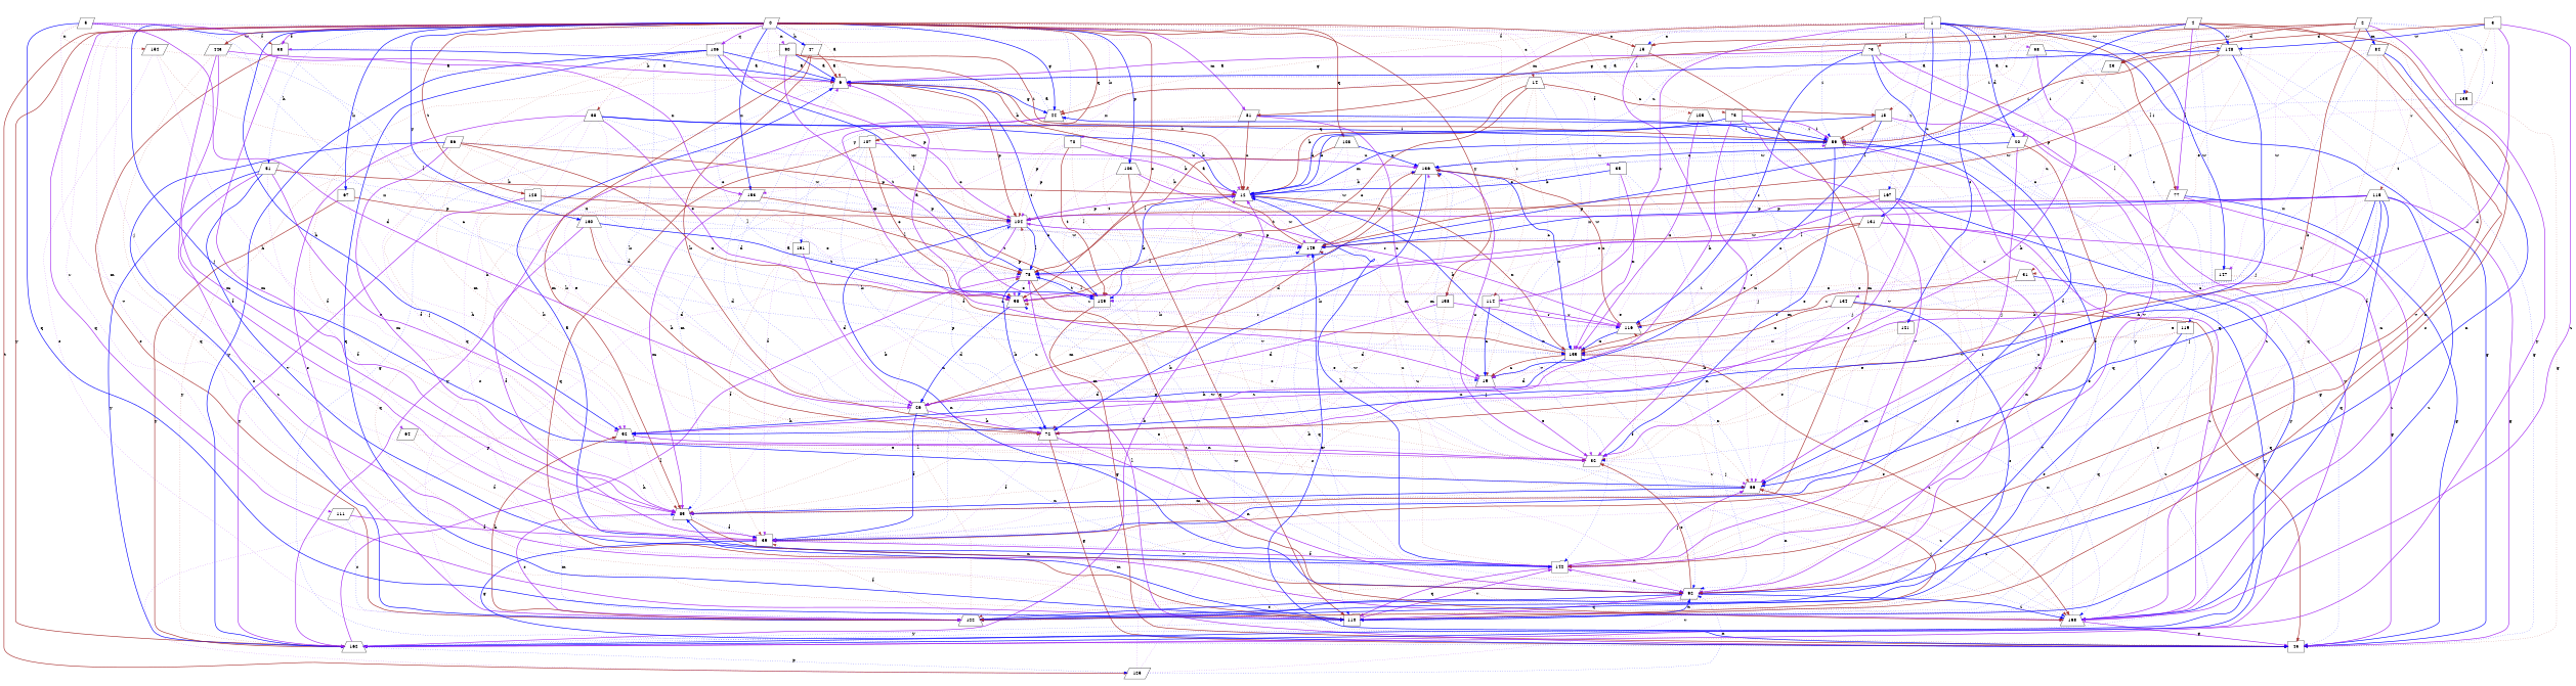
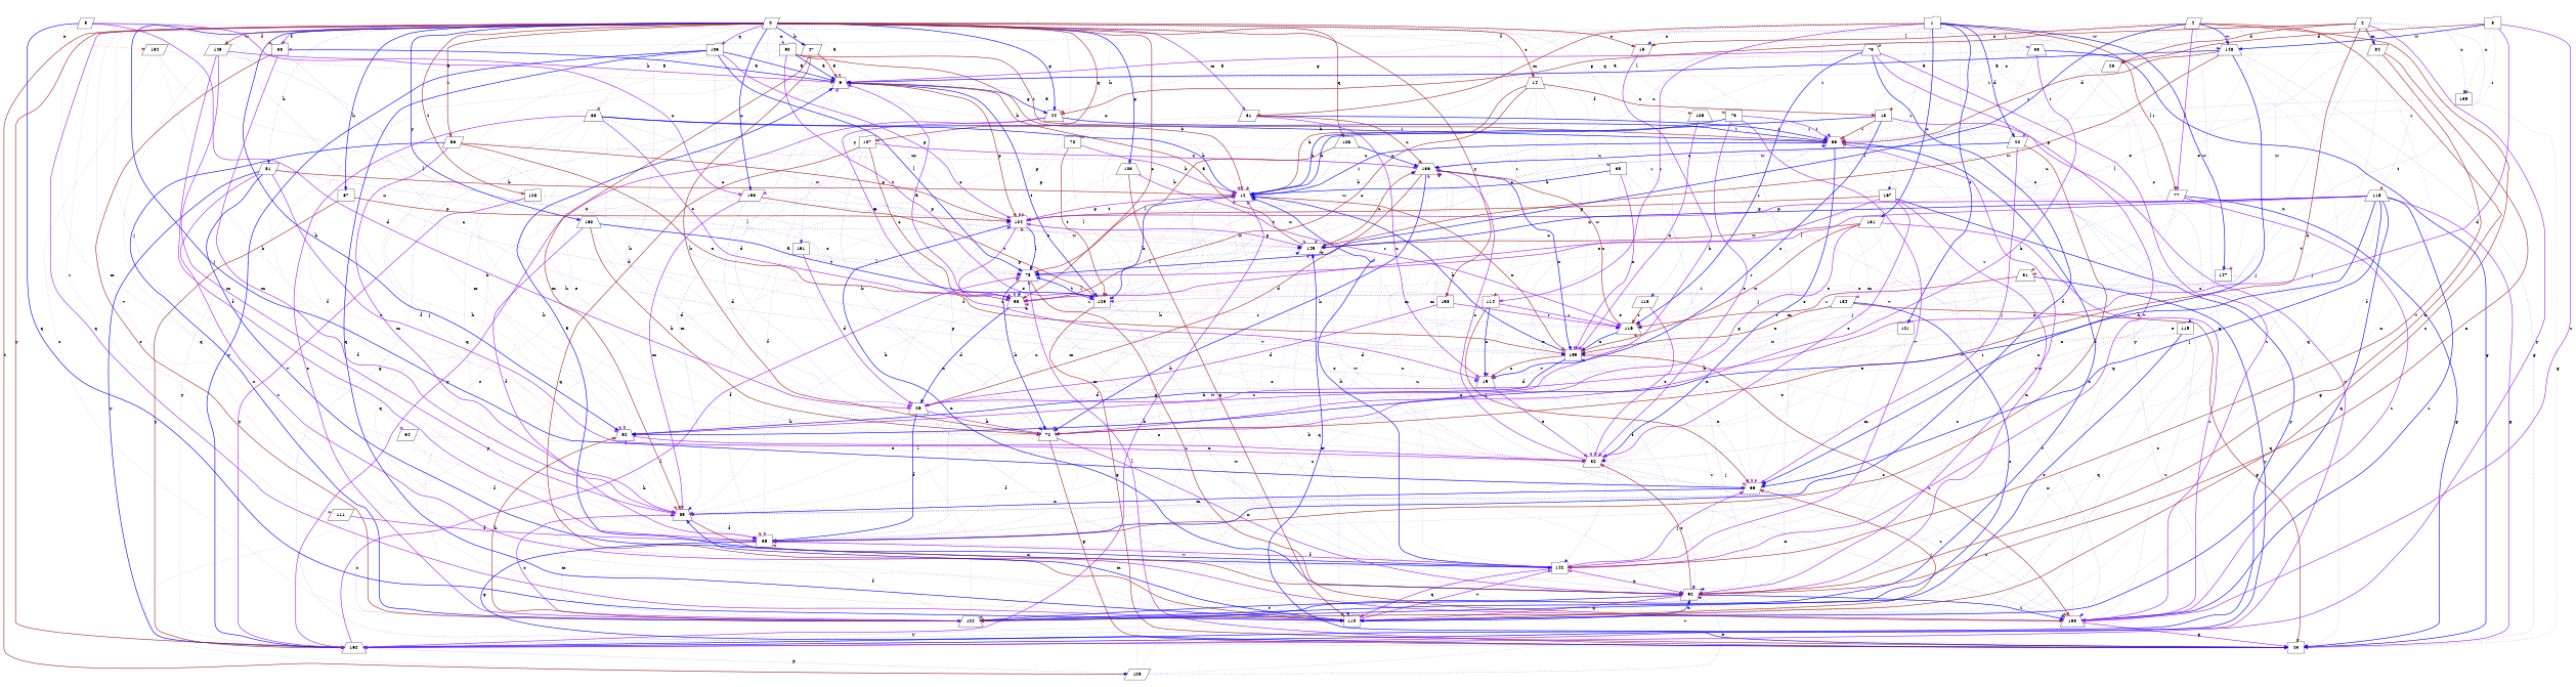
  strict digraph {
    node [shape=trapezium]
    edge [color=blue style=bold]
    0 [shape=parallelogram]
    6
    12
    14
    15 [shape=parallelogram]
    35 [shape=folder]
    38 [shape=folder]
    44
    47 [shape=parallelogram]
    51 [shape=parallelogram]
    52
    56 [shape=parallelogram]
    64 [shape=parallelogram]
    66 [shape=parallelogram]
    67 [shape=folder]
    68
    70 [shape=folder]
    n18 [label=81 shape=parallelogram]
    90 [shape=folder]
    98
    103
    105
    106 [shape=folder]
    107 [shape=folder]
    108
    110 [shape=folder]
    111 [shape=parallelogram]
+   113 [shape=parallelogram]
    114 [shape=folder]
    125 [shape=parallelogram]
    128 [shape=folder]
    142 [shape=folder]
-   143 [shape=parallelogram label=443]
+   143 [shape=parallelogram]
    153 [shape=parallelogram]
    158 [shape=folder]
    160
    161 [shape=folder]
    162
    129 [shape=folder]
    26
    45 [shape=folder]
    104 [shape=folder]
    59
    72
    85
    155 [shape=folder]
    149 [shape=parallelogram]
    18 [shape=folder]
    92 [shape=parallelogram]
    19
    32 [shape=parallelogram]
    122
    168
    78
    39 [shape=folder]
    136
    116
    1 [shape=folder]
    20 [shape=parallelogram]
    31
    58
    73
    75 [shape=folder]
    77 [shape=parallelogram]
    119 [shape=folder]
    121 [shape=folder]
    131 [shape=parallelogram]
    134 [shape=parallelogram]
    147 [shape=folder]
    167 [shape=folder]
    2 [shape=parallelogram]
    23 [shape=parallelogram]
    84 [shape=parallelogram]
    115
    135 [shape=folder]
    3 [shape=folder]
    148
    4 [shape=parallelogram]
    5 [shape=parallelogram]
    154 [shape=parallelogram]
    0 -> 6 [color=brown label=a style=dotted]
    0 -> 12 [color=purple label=b style=dotted]
-   0 -> 14 [color=brown label=c style=dotted]
+   0 -> 14 [color=brown label=c]
    0 -> 15 [color=brown label=c]
    0 -> 35 [color=purple label=f style=dotted]
    0 -> 38 [color=purple label=f]
    0 -> 44 [label=g]
    0 -> 47 [label=h]
    0 -> 51 [label=h style=dotted]
    0 -> 52 [label=h]
+   0 -> 56 [color=brown label=i]
    0 -> 64 [color=purple label=j style=dotted]
    0 -> 66 [label=j]
    0 -> 67 [label=k]
    0 -> 68 [color=brown label=k style=dotted]
    0 -> 70 [color=purple label=k style=dotted]
    0 -> n18 [color=purple label=m]
    0 -> 90 [color=purple label=n style=dotted]
    0 -> 98 [color=brown label=o]
    0 -> 103 [label=p]
    0 -> 105 [color=brown label=q style=dotted]
    0 -> 106 [color=purple label=q]
    0 -> 107 [color=brown label=q]
    0 -> 108 [color=brown label=q]
    0 -> 110 [color=purple label=q]
    0 -> 111 [color=purple label=r style=dotted]
+   0 -> 113 [label=r style=dotted]
    0 -> 114 [color=brown label=r style=dotted]
    0 -> 125 [color=brown label=t]
    0 -> 128 [color=brown label=t]
    0 -> 142 [color=purple label=v style=dotted]
    0 -> 143 [color=brown label=w]
    0 -> 153 [label=x]
    0 -> 158 [color=brown label=y]
    0 -> 160 [label=y]
    0 -> 161 [label=y style=dotted]
    0 -> 162 [color=brown label=y]
    6 -> 44 [label=g]
    6 -> 129 [label=t]
    6 -> 26 [label=d style=dotted]
    6 -> 45 [label=g style=dotted]
    6 -> 104 [color=brown label=p]
    12 -> 104 [color=purple label=p]
-   12 -> 59 [label=m]
+   12 -> 59 [label=i]
    12 -> 72 [color=brown label=k style=dotted]
    12 -> 85 [color=brown label=m style=dotted]
    12 -> 155 [color=brown label=x]
    12 -> 149 [color=purple label=w style=dotted]
    14 -> 12 [color=brown label=b]
    14 -> 98 [color=brown label=o]
    14 -> 85 [color=brown label=m style=dotted]
    14 -> 155 [color=purple label=x style=dotted]
    14 -> 18 [color=brown label=c]
    14 -> 92 [label=n style=dotted]
    14 -> 19 [color=brown label=c style=dotted]
    15 -> 52 [color=purple label=h]
-   15 -> 85 [color=brown label=m]
+   15 -> 85 [color=brown label=m style=dotted]
    35 -> 12 [label=b]
    35 -> 142 [label=v style=dotted]
    35 -> 155 [color=purple label=x]
    35 -> 92 [label=n style=dotted]
    35 -> 32 [color=purple label=e style=dotted]
    38 -> 6 [label=a]
    38 -> 85 [color=purple label=m]
    38 -> 19 [label=c style=dotted]
    38 -> 122 [color=brown label=s]
    44 -> 6 [label=a style=dotted]
    44 -> 98 [color=purple label=o]
    44 -> 162 [color=purple label=y]
-   59 -> 44 [label=i]
+   44 -> 59 [label=i]
    47 -> 6 [color=brown label=a]
    47 -> 98 [color=brown label=o style=dotted]
    47 -> 110 [color=purple label=q style=dotted]
    47 -> 72 [color=brown label=k]
    47 -> 85 [color=brown label=m]
    51 -> 12 [color=brown label=b]
    51 -> 142 [label=v]
    51 -> 162 [label=y]
    51 -> 32 [color=purple label=e]
    51 -> 168 [color=purple label=z]
    51 -> 78 [label=l style=dotted]
    51 -> 39 [color=purple label=f style=dotted]
    52 -> 32 [color=purple label=e]
    56 -> 66 [color=brown label=j style=dotted]
    56 -> 162 [color=brown label=y style=dotted]
    56 -> 104 [color=brown label=p]
    56 -> 72 [color=brown label=k style=dotted]
    56 -> 85 [color=purple label=m]
    56 -> 155 [color=brown label=x]
    56 -> 122 [label=s]
    56 -> 136 [label=u style=dotted]
    64 -> 32 [color=brown label=e style=dotted]
    64 -> 39 [color=brown label=f style=dotted]
    66 -> 85 [label=m]
    66 -> 155 [label=x style=dotted]
    66 -> 149 [label=w style=dotted]
    66 -> 92 [label=n style=dotted]
    66 -> 168 [color=brown label=z style=dotted]
    67 -> 52 [color=purple label=h style=dotted]
    67 -> 162 [color=brown label=y]
    67 -> 104 [color=brown label=p]
    68 -> 12 [label=b]
    68 -> 52 [color=purple label=h style=dotted]
    68 -> 98 [color=purple label=o]
    68 -> 26 [color=purple label=d style=dotted]
    68 -> 59 [label=i]
    68 -> 85 [color=purple label=f style=dotted]
    68 -> 149 [label=w style=dotted]
    68 -> 32 [color=purple label=e style=dotted]
    68 -> 122 [color=purple label=s]
    70 -> 12 [color=purple label=b]
    70 -> 129 [color=brown label=t]
    70 -> 45 [color=brown label=g style=dotted]
    70 -> 104 [color=purple label=p style=dotted]
    70 -> 92 [color=purple label=n style=dotted]
    70 -> 39 [color=purple label=f style=dotted]
    70 -> 136 [color=purple label=u style=dotted]
    n18 -> 142 [color=purple label=v style=dotted]
    n18 -> 129 [color=brown label=t style=dotted]
    n18 -> 104 [color=brown label=p style=dotted]
    n18 -> 59 [label=i]
    n18 -> 19 [color=purple label=c]
-   n18 -> 12 [color=brown label=u]
+   n18 -> 136 [color=brown label=u]
    90 -> 6 [label=a]
    90 -> 12 [color=brown label=b]
    90 -> 129 [color=purple label=t]
    90 -> 59 [color=brown label=i]
    90 -> 149 [color=brown label=w style=dotted]
    90 -> 39 [color=brown label=f style=dotted]
    98 -> 6 [color=purple label=a]
    98 -> 26 [label=d]
    98 -> 104 [color=brown label=p style=dotted]
    98 -> 116 [color=purple label=r style=dotted]
    103 -> 12 [color=brown label=b style=dotted]
    103 -> 98 [color=purple label=o style=dotted]
    103 -> 110 [color=brown label=q]
    103 -> 168 [color=brown label=z style=dotted]
    103 -> 78 [color=brown label=l style=dotted]
    103 -> 116 [color=purple label=r]
    105 -> 59 [label=i style=dotted]
    105 -> 155 [color=purple label=x]
    105 -> 168 [label=z style=dotted]
    106 -> 6 [label=a]
    106 -> 98 [label=o style=dotted]
    106 -> 110 [label=q]
    106 -> 162 [label=y]
    106 -> 104 [color=purple label=p]
    106 -> 72 [label=k style=dotted]
    106 -> 85 [color=brown label=m style=dotted]
    106 -> 78 [label=l]
    107 -> 98 [color=brown label=o]
    107 -> 110 [color=brown label=q]
    107 -> 72 [label=k style=dotted]
    107 -> 85 [label=m style=dotted]
    107 -> 32 [color=brown label=f style=dotted]
    107 -> 122 [color=purple label=s style=dotted]
    107 -> 136 [color=purple label=u]
    108 -> 129 [label=t style=dotted]
    108 -> 149 [color=purple label=w style=dotted]
    108 -> 78 [color=brown label=l]
    108 -> 136 [label=u]
    110 -> 66 [color=brown label=j]
    110 -> 142 [color=purple label=v]
    110 -> 162 [label=y style=dotted]
    110 -> 85 [label=m]
    110 -> 92 [label=n]
    111 -> 122 [label=s style=dotted]
    111 -> 39 [color=purple label=f]
-   114 -> 66 [color=brown label=j style=dotted]
+   113 -> 32 [color=purple label=e]
+   113 -> 116 [color=brown label=r]
+   114 -> 66 [color=brown label=j]
    114 -> 26 [color=purple label=d style=dotted]
    114 -> 19 [label=c]
    114 -> 116 [color=purple label=r]
    125 -> 12 [color=purple label=b style=dotted]
    125 -> 142 [color=purple label=v style=dotted]
    125 -> 104 [color=purple label=p style=dotted]
    125 -> 149 [color=purple label=w style=dotted]
    125 -> 92 [label=n style=dotted]
    128 -> 162 [color=purple label=y]
    128 -> 104 [label=p style=dotted]
    128 -> 72 [color=brown label=k style=dotted]
-   128 -> 78 [color=brown label=l]
    142 -> 6 [label=a]
    142 -> 12 [label=b]
    142 -> 66 [color=purple label=j]
    142 -> 98 [label=o style=dotted]
    142 -> 110 [color=purple label=q]
    142 -> 59 [color=brown label=i style=dotted]
    142 -> 92 [color=purple label=n]
    142 -> 39 [color=purple label=f]
    142 -> 136 [color=brown label=u style=dotted]
    143 -> 6 [color=purple label=a]
    143 -> 110 [color=brown label=q style=dotted]
    143 -> 85 [color=purple label=m]
    143 -> 155 [label=x style=dotted]
    143 -> 39 [color=purple label=f]
    153 -> 98 [color=purple label=o style=dotted]
    153 -> 110 [color=brown label=q style=dotted]
    153 -> 129 [color=brown label=t]
    153 -> 26 [label=d style=dotted]
    153 -> 104 [label=p style=dotted]
    153 -> 85 [color=purple label=m]
    158 -> 26 [color=purple label=d]
    158 -> 122 [color=brown label=s style=dotted]
    158 -> 116 [color=purple label=r]
    160 -> 129 [label=t]
    160 -> 26 [color=purple label=d style=dotted]
    160 -> 72 [color=brown label=k]
    160 -> 149 [label=w style=dotted]
    160 -> 39 [color=purple label=f]
    161 -> 26 [color=purple label=d]
    161 -> 78 [label=l style=dotted]
    161 -> 39 [color=brown label=f style=dotted]
    162 -> 12 [color=purple label=b]
    162 -> 125 [label=p style=dotted]
    162 -> 78 [color=purple label=l]
    129 -> 12 [label=b]
    129 -> 45 [color=brown label=g]
    129 -> 92 [label=n style=dotted]
    129 -> 78 [label=l style=dotted]
    26 -> 6 [color=purple label=a style=dotted]
    26 -> 52 [color=brown label=h style=dotted]
    26 -> 72 [color=purple label=k]
    26 -> 92 [label=n style=dotted]
    26 -> 39 [label=f]
    45 -> 149 [label=w]
    45 -> 78 [color=purple label=l]
    104 -> 149 [label=w style=dotted]
    104 -> 92 [label=n]
    104 -> 19 [color=purple label=c]
    104 -> 78 [label=l]
    59 -> 66 [color=purple label=j style=dotted]
    59 -> 142 [color=brown label=v style=dotted]
    59 -> 45 [label=g style=dotted]
    59 -> 92 [color=purple label=n]
    59 -> 32 [label=e]
    59 -> 122 [label=s]
    59 -> 136 [color=brown label=u style=dotted]
    72 -> 45 [color=brown label=g]
    72 -> 104 [label=p style=dotted]
-   72 -> 59 [color=purple label=i style=dotted]
+   72 -> 59 [label=i style=dotted]
    72 -> 92 [color=purple label=n]
    72 -> 39 [color=purple label=f style=dotted]
    85 -> 12 [color=purple label=b style=dotted]
    85 -> 92 [color=brown label=n]
    85 -> 122 [color=purple label=s]
    85 -> 39 [label=f style=dotted]
    155 -> 12 [label=b]
    155 -> 52 [label=h]
    155 -> 26 [color=purple label=d style=dotted]
    155 -> 149 [color=brown label=m style=dotted]
    155 -> 19 [color=brown label=c]
    155 -> 168 [color=brown label=z]
    149 -> 6 [color=brown label=a]
    149 -> 110 [label=q style=dotted]
    149 -> 104 [color=purple label=p]
    149 -> 85 [color=brown label=m style=dotted]
    149 -> 78 [label=l style=dotted]
    149 -> 136 [color=brown label=u]
    18 -> 12 [label=b]
    18 -> 110 [label=q style=dotted]
    18 -> 162 [color=purple label=y]
    18 -> 59 [color=brown label=i]
    18 -> 19 [label=c]
    92 -> 110 [color=purple label=q]
    92 -> 32 [color=brown label=e]
    92 -> 122 [label=s]
    92 -> 168 [label=z]
    92 -> 136 [color=purple label=u style=dotted]
    19 -> 26 [label=d style=dotted]
    19 -> 32 [color=purple label=e]
    32 -> 66 [color=purple label=j style=dotted]
    32 -> 98 [color=brown label=o style=dotted]
    32 -> 168 [label=z style=dotted]
    32 -> 136 [color=purple label=u]
    122 -> 52 [color=brown label=h]
    122 -> 85 [label=m style=dotted]
    122 -> 78 [color=brown label=l style=dotted]
    122 -> 39 [color=brown label=f style=dotted]
    122 -> 116 [color=brown label=r style=dotted]
    168 -> 45 [color=purple label=g]
-   168 -> 155 [label=x style=dotted]
+   168 -> 155 [color=purple label=x style=dotted]
    168 -> 136 [label=u style=dotted]
    78 -> 98 [label=o style=dotted]
    78 -> 129 [label=t]
    78 -> 72 [label=k]
    78 -> 32 [color=purple label=e style=dotted]
    78 -> 168 [color=brown label=z]
    78 -> 116 [label=r style=dotted]
    39 -> 12 [color=purple label=b style=dotted]
    39 -> 52 [color=purple label=h style=dotted]
    39 -> 142 [label=v style=dotted]
    39 -> 45 [label=g]
    39 -> 149 [label=w style=dotted]
    39 -> 136 [label=u style=dotted]
    136 -> 12 [color=purple label=b style=dotted]
    136 -> 26 [color=brown label=d]
    136 -> 72 [label=k]
    136 -> 155 [label=x]
    116 -> 155 [label=x]
    116 -> 39 [color=brown label=f style=dotted]
    116 -> 136 [color=brown label=u]
    1 -> 15 [label=c style=dotted]
    1 -> 44 [color=brown label=g style=dotted]
    1 -> n18 [color=brown label=m]
    1 -> 114 [color=purple label=r]
    1 -> 142 [color=purple label=v style=dotted]
    1 -> 153 [color=purple label=x style=dotted]
    1 -> 162 [label=y style=dotted]
    1 -> 59 [label=i style=dotted]
    1 -> 20 [label=d]
    1 -> 31 [color=brown label=e style=dotted]
    1 -> 58 [color=purple label=i style=dotted]
    1 -> 73 [color=brown label=l style=dotted]
    1 -> 75 [color=brown label=l style=dotted]
    1 -> 77 [color=brown label=l]
    1 -> 119 [label=s style=dotted]
    1 -> 121 [label=s]
    1 -> 131 [label=u]
    1 -> 134 [color=purple label=u style=dotted]
    1 -> 147 [label=w]
    1 -> 167 [label=z style=dotted]
    20 -> 66 [color=purple label=j]
    20 -> 39 [color=brown label=f]
    20 -> 136 [label=u]
    31 -> 98 [color=brown label=o style=dotted]
    31 -> 162 [label=y]
    31 -> 32 [color=brown label=e style=dotted]
    31 -> 116 [color=brown label=r]
    58 -> 6 [label=a style=dotted]
    58 -> 45 [label=g]
    58 -> 72 [color=purple label=k]
    58 -> 149 [label=w style=dotted]
    73 -> 6 [color=purple label=a]
-   73 -> 12 [color=brown label=q style=dotted]
+   73 -> 12 [color=brown label=b style=dotted]
    73 -> 98 [color=brown label=o style=dotted]
    73 -> 142 [color=purple label=v]
    73 -> 168 [color=purple label=z]
    73 -> 39 [label=f]
    73 -> 116 [label=r]
    75 -> 12 [label=b]
    75 -> 66 [color=purple label=j style=dotted]
    75 -> 142 [color=purple label=v]
    75 -> 59 [color=purple label=i]
    75 -> 85 [label=m style=dotted]
    75 -> 32 [color=purple label=e]
    77 -> 45 [label=g]
    77 -> 104 [color=brown label=p style=dotted]
    77 -> 72 [label=k style=dotted]
    77 -> 168 [color=purple label=z]
    77 -> 116 [color=purple label=r style=dotted]
    119 -> 110 [label=q style=dotted]
    119 -> 142 [color=purple label=v style=dotted]
    119 -> 155 [color=brown label=x style=dotted]
    119 -> 19 [color=brown label=c style=dotted]
    119 -> 122 [label=s]
    119 -> 168 [label=z style=dotted]
    121 -> 85 [color=purple label=m style=dotted]
    121 -> 155 [color=purple label=x style=dotted]
    121 -> 32 [color=brown label=e style=dotted]
    121 -> 122 [color=brown label=s style=dotted]
-   131 -> 45 [color=purple label=g]
+   131 -> 72 [color=purple label=g]
    131 -> 155 [color=brown label=x]
    131 -> 149 [color=brown label=w]
    131 -> 122 [color=purple label=s style=dotted]
    131 -> 168 [color=purple label=z]
    131 -> 116 [color=brown label=r style=dotted]
    134 -> 45 [color=brown label=g]
    134 -> 72 [color=purple label=k style=dotted]
    134 -> 155 [color=brown label=x]
    134 -> 122 [label=s]
    134 -> 116 [label=r style=dotted]
    147 -> 98 [color=purple label=o style=dotted]
    147 -> 110 [color=brown label=q style=dotted]
    147 -> 122 [color=brown label=s style=dotted]
    167 -> 98 [color=purple label=o]
    167 -> 162 [label=y]
    167 -> 104 [color=brown label=p]
    167 -> 92 [color=purple label=n]
    167 -> 32 [color=purple label=e]
    2 -> 44 [color=brown label=g]
    2 -> 162 [color=purple label=y]
    2 -> 129 [label=t style=dotted]
    2 -> 59 [color=brown label=i style=dotted]
    2 -> 72 [color=brown label=k]
    2 -> 20 [color=purple label=d style=dotted]
    2 -> 147 [color=purple label=w style=dotted]
    2 -> 23 [color=brown label=d]
    2 -> 84 [label=m]
    2 -> 115 [color=brown label=r style=dotted]
    2 -> 135 [label=u style=dotted]
    23 -> 104 [label=p style=dotted]
    23 -> 59 [label=i style=dotted]
    84 -> 6 [color=purple label=a style=dotted]
    84 -> 66 [color=brown label=j style=dotted]
    84 -> 142 [color=brown label=v]
    84 -> 155 [label=x style=dotted]
-   84 -> 92 [label=n]
+   84 -> 92 [color=brown label=n]
    84 -> 78 [label=l style=dotted]
    84 -> 39 [color=purple label=f style=dotted]
    115 -> 52 [label=h]
    115 -> 66 [label=j]
    115 -> 110 [label=q]
    115 -> 129 [color=purple label=t style=dotted]
    115 -> 45 [color=purple label=g]
    115 -> 104 [color=purple label=p]
    115 -> 149 [label=w]
    115 -> 19 [color=purple label=c style=dotted]
    115 -> 32 [label=e style=dotted]
    115 -> 168 [label=z]
    115 -> 78 [color=purple label=l]
    135 -> 45 [color=brown label=g style=dotted]
    135 -> 59 [label=i style=dotted]
    3 -> 26 [color=purple label=d]
    3 -> 59 [color=purple label=i style=dotted]
    3 -> 168 [color=purple label=z]
    3 -> 23 [color=brown label=d]
    3 -> 135 [color=brown label=u style=dotted]
    3 -> 148 [label=w]
    148 -> 6 [label=a]
    148 -> 66 [label=j]
    148 -> 98 [color=purple label=o style=dotted]
    148 -> 110 [color=purple label=q style=dotted]
    148 -> 45 [label=g style=dotted]
    148 -> 59 [color=brown label=i]
    148 -> 149 [color=brown label=w]
    148 -> 92 [color=purple label=n style=dotted]
    4 -> 15 [color=brown label=c]
    4 -> 38 [color=purple label=f style=dotted]
    4 -> 110 [label=q style=dotted]
    4 -> 18 [color=brown label=c style=dotted]
    4 -> 92 [color=brown label=n]
    4 -> 122 [color=brown label=s]
    4 -> 78 [label=l]
    4 -> 136 [label=u style=dotted]
    4 -> 31 [color=brown label=e style=dotted]
    4 -> 77 [color=purple label=l]
    4 -> 148 [label=w]
    5 -> 38 [color=brown label=f style=dotted]
    5 -> 110 [label=q]
    5 -> 153 [color=purple label=x]
    5 -> 26 [color=purple label=d]
    5 -> 85 [color=purple label=m style=dotted]
    5 -> 155 [label=x style=dotted]
    5 -> 148 [label=w style=dotted]
    5 -> 154 [color=brown label=x style=dotted]
    154 -> 6 [color=brown label=a style=dotted]
    154 -> 52 [color=purple label=h style=dotted]
    154 -> 122 [color=purple label=s style=dotted]
    154 -> 78 [color=brown label=l style=dotted]
  }
